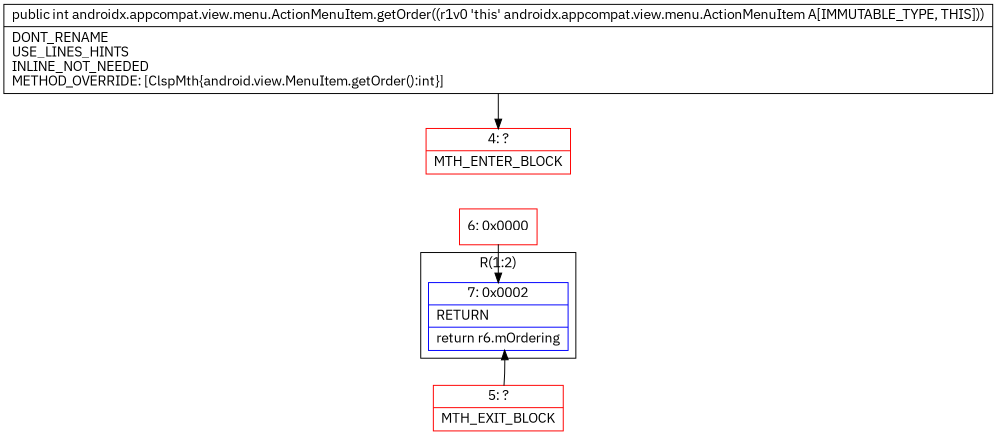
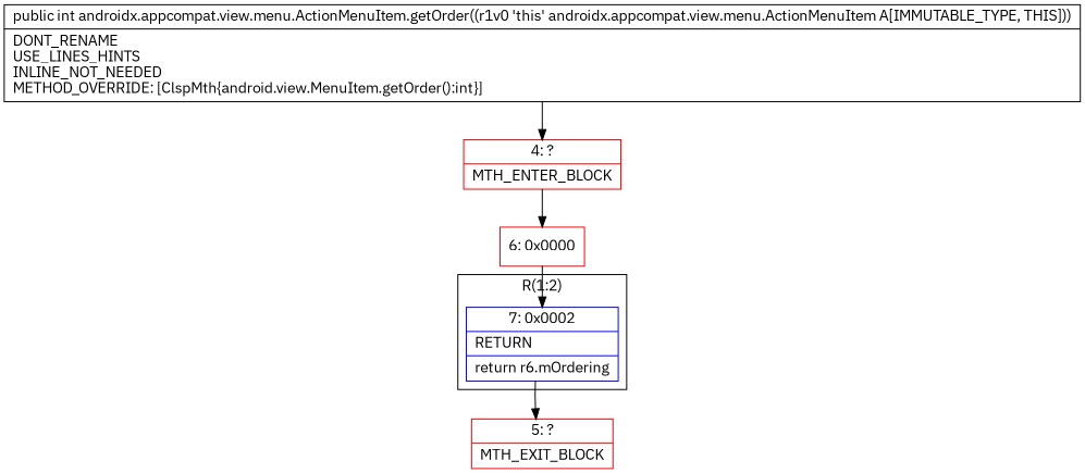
  digraph {
    fontname="IBM Plex Sans"
    node [color=red fontname="IBM Plex Sans" shape=record]
    edge [fontname="IBM Plex Sans"]
    n1 [color=blue label="{7\:\ 0x0002|RETURN\l|return r6.mOrdering\l}"]
    n2 [label="{5\:\ ?|MTH_EXIT_BLOCK\l}"]
    n3 [label="{4\:\ ?|MTH_ENTER_BLOCK\l}"]
    n4 [label="{6\:\ 0x0000}"]
    n5 [label="{public int androidx.appcompat.view.menu.ActionMenuItem.getOrder((r1v0 'this' androidx.appcompat.view.menu.ActionMenuItem A[IMMUTABLE_TYPE, THIS]))  | DONT_RENAME\lUSE_LINES_HINTS\lINLINE_NOT_NEEDED\lMETHOD_OVERRIDE: [ClspMth\{android.view.MenuItem.getOrder():int\}]\l}" color=""]
    subgraph cluster_1 {
      label="R(1:2)"
      n1
    }
-   n2 -> n1
+   n1 -> n2
+   n3 -> n4
    n4 -> n1
    n5 -> n3
  }
